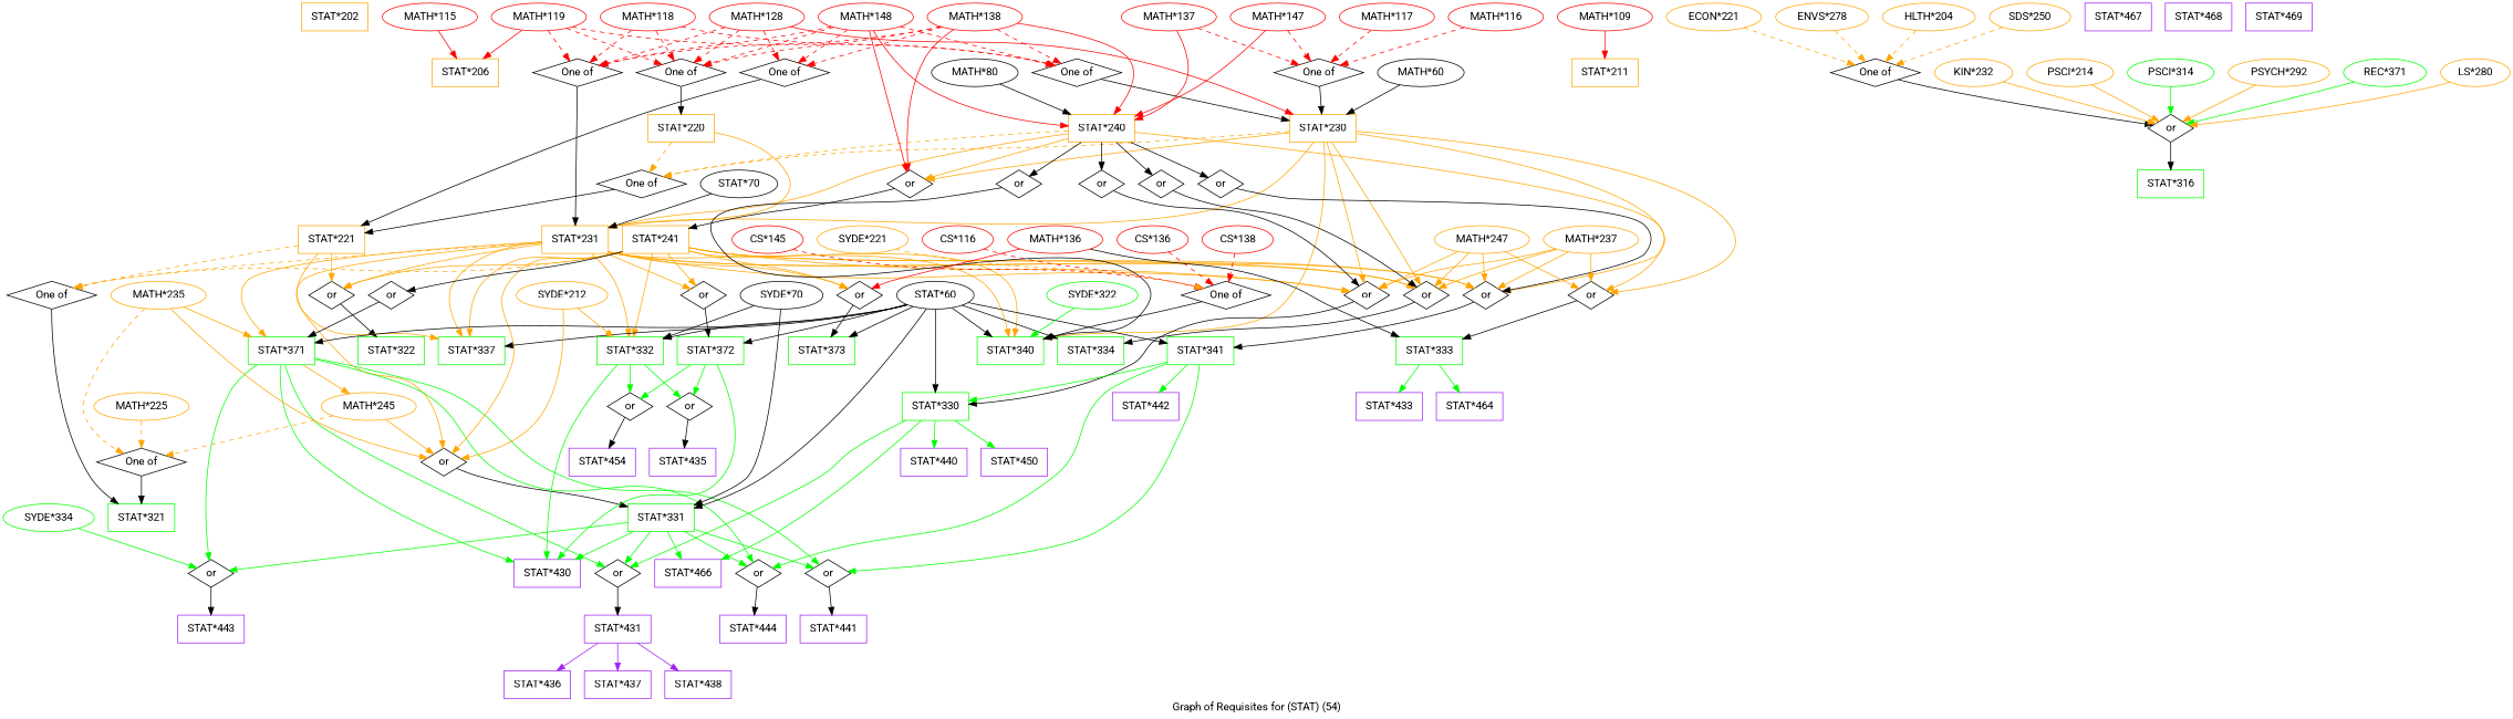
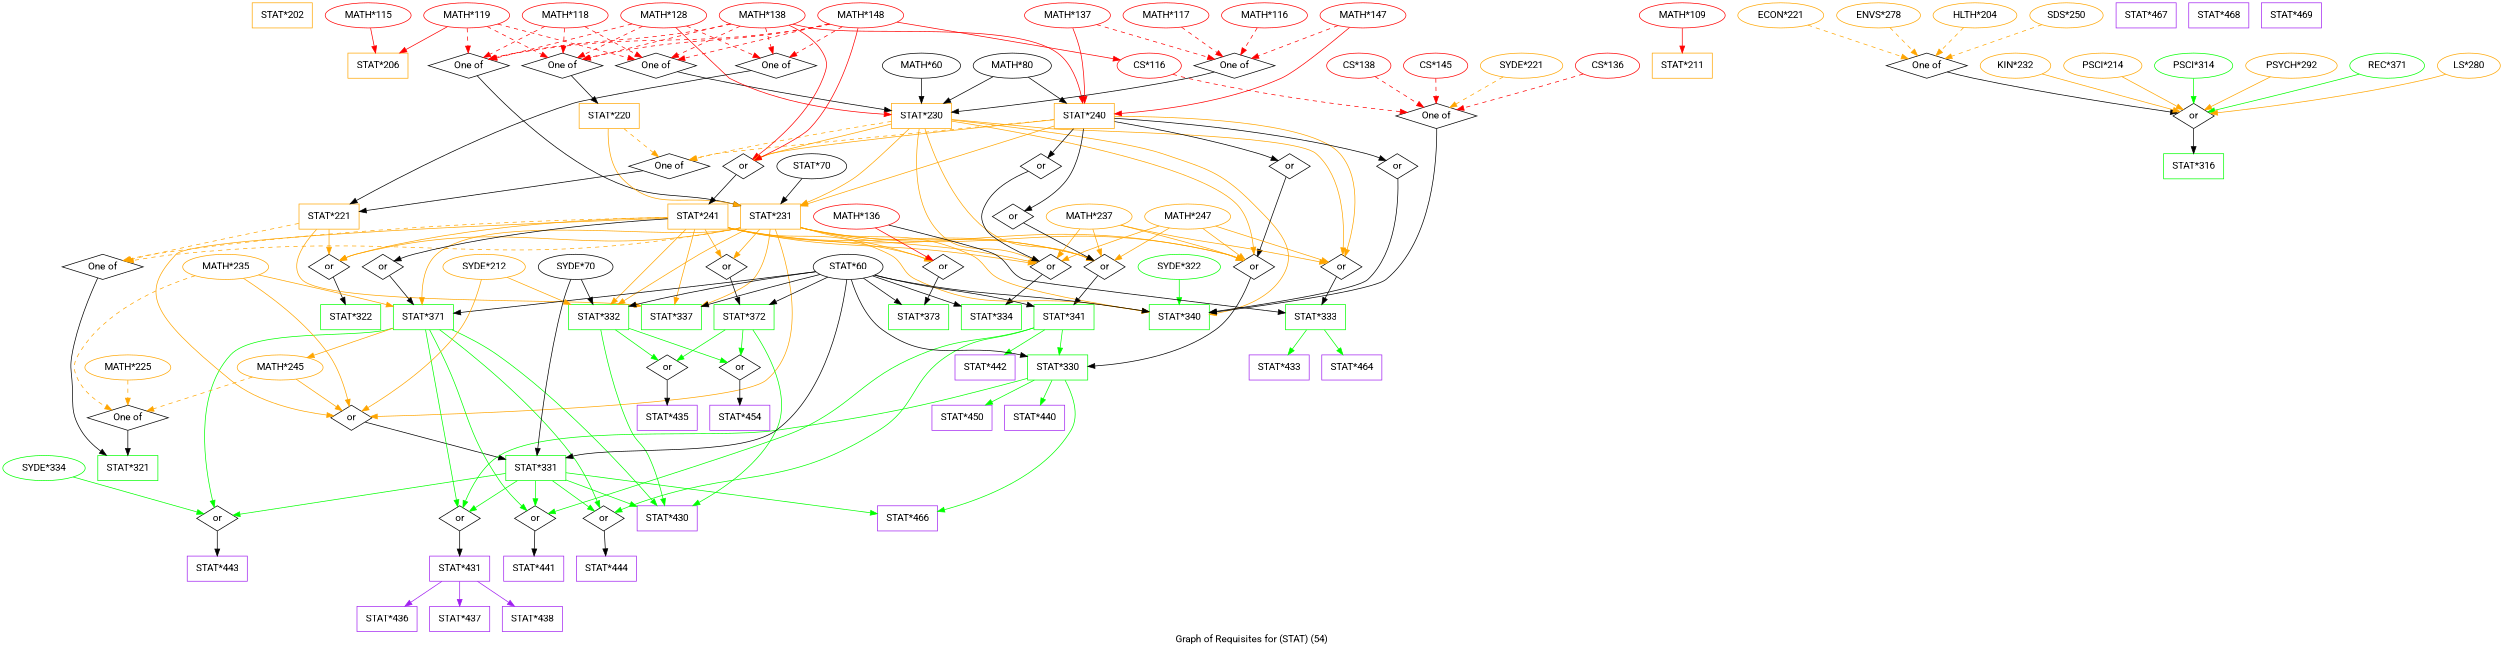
  strict digraph {
    fontname=Roboto
    label="Graph of Requisites for (STAT) (54)"
    node [fontname=Roboto shape=box]
    edge [color=orange fontname=Roboto]
    "STAT*202" [color=orange height=0.5 width=1.1944]
    "STAT*206" [color=orange height=0.5 width=1.1944]
    "MATH*115" [color=red height=0.5 width=1.7151 shape=""]
    "MATH*119" [color=red height=0.5 width=1.7151 shape=""]
    n5 [height=0.5 label="One of" shape=diamond width=1.6085]
    n6 [height=0.5 label="One of" shape=diamond width=1.6085]
    n7 [height=0.5 label="One of" shape=diamond width=1.6085]
    "STAT*220" [color=orange height=0.5 width=1.1944]
    "STAT*230" [color=orange height=0.5 width=1.1944]
    "STAT*231" [color=orange height=0.5 width=1.1944]
    n11 [height=0.5 label="One of" shape=diamond width=1.6085]
    n12 [height=0.5 label=or shape=diamond width=0.81703]
    n13 [height=0.5 label=or shape=diamond width=0.81703]
    "STAT*340" [color=green height=0.5 width=1.1944]
    n15 [height=0.5 label=or shape=diamond width=0.81703]
    n16 [height=0.5 label=or shape=diamond width=0.81703]
    n17 [height=0.5 label=or shape=diamond width=0.81703]
    n18 [height=0.5 label="One of" shape=diamond width=1.6085]
    n19 [height=0.5 label=or shape=diamond width=0.81703]
    "STAT*337" [color=green height=0.5 width=1.1944]
    n21 [height=0.5 label=or shape=diamond width=0.81703]
    "STAT*332" [color=green height=0.5 width=1.1944]
    "STAT*371" [color=green height=0.5 width=1.1944]
    n24 [height=0.5 label=or shape=diamond width=0.81703]
    n25 [height=0.5 label=or shape=diamond width=0.81703]
    "STAT*221" [color=orange height=0.5 width=1.1944]
    "STAT*330" [color=green height=0.5 width=1.1944]
    "STAT*334" [color=green height=0.5 width=1.1944]
    "STAT*341" [color=green height=0.5 width=1.1944]
    "STAT*241" [color=orange height=0.5 width=1.1944]
    "STAT*333" [color=green height=0.5 width=1.1944]
    "STAT*321" [color=green height=0.5 width=1.1944]
    "STAT*322" [color=green height=0.5 width=1.1944]
    "STAT*331" [color=green height=0.5 width=1.1944]
    "STAT*430" [color=purple height=0.5 width=1.1944]
    n36 [height=0.5 label=or shape=diamond width=0.81703]
    n37 [height=0.5 label=or shape=diamond width=0.81703]
    n38 [height=0.5 label=or shape=diamond width=0.81703]
    n39 [height=0.5 label=or shape=diamond width=0.81703]
    n40 [height=0.5 label=or shape=diamond width=0.81703]
    n41 [height=0.5 label=or shape=diamond width=0.81703]
    "MATH*245" [color=orange height=0.5 width=1.7151 shape=""]
    "STAT*372" [color=green height=0.5 width=1.1944]
    "STAT*373" [color=green height=0.5 width=1.1944]
    "STAT*440" [color=purple height=0.5 width=1.1944]
    "STAT*450" [color=purple height=0.5 width=1.1944]
    "STAT*466" [color=purple height=0.5 width=1.1944]
    "STAT*442" [color=purple height=0.5 width=1.1944]
    n49 [height=0.5 label=or shape=diamond width=0.81703]
    "STAT*433" [color=purple height=0.5 width=1.1944]
    "STAT*464" [color=purple height=0.5 width=1.1944]
    "STAT*435" [color=purple height=0.5 width=1.1944]
    "STAT*454" [color=purple height=0.5 width=1.1944]
    "STAT*431" [color=purple height=0.5 width=1.1944]
    "STAT*441" [color=purple height=0.5 width=1.1944]
    "STAT*443" [color=purple height=0.5 width=1.1944]
    "STAT*444" [color=purple height=0.5 width=1.1944]
    "STAT*211" [color=orange height=0.5 width=1.1944]
    "MATH*109" [color=red height=0.5 width=1.7151 shape=""]
    "STAT*436" [color=purple height=0.5 width=1.1944]
    "STAT*437" [color=purple height=0.5 width=1.1944]
    "STAT*438" [color=purple height=0.5 width=1.1944]
    "MATH*118" [color=red height=0.5 width=1.7151 shape=""]
    "MATH*128" [color=red height=0.5 width=1.7151 shape=""]
    n65 [height=0.5 label="One of" shape=diamond width=1.6085]
    "MATH*138" [color=red height=0.5 width=1.7151 shape=""]
    "STAT*240" [color=orange height=0.5 width=1.1944]
    n68 [height=0.5 label=or shape=diamond width=0.81703]
    n69 [height=0.5 label=or shape=diamond width=0.81703]
    n70 [height=0.5 label=or shape=diamond width=0.81703]
    n71 [height=0.5 label=or shape=diamond width=0.81703]
    "MATH*148" [color=red height=0.5 width=1.7151 shape=""]
    n73 [height=0.5 label="One of" shape=diamond width=1.6085]
    "MATH*116" [color=red height=0.5 width=1.7151 shape=""]
    "MATH*117" [color=red height=0.5 width=1.7151 shape=""]
    "MATH*137" [color=red height=0.5 width=1.7151 shape=""]
    "MATH*147" [color=red height=0.5 width=1.7151 shape=""]
    "MATH*80" [height=0.5 width=1.5526 shape=""]
    "MATH*60" [height=0.5 width=1.5526 shape=""]
    "STAT*70" [height=0.5 width=1.3902 shape=""]
    "STAT*316" [color=green height=0.5 width=1.1944]
    n82 [height=0.5 label=or shape=diamond width=0.81703]
    n83 [height=0.5 label="One of" shape=diamond width=1.6085]
    "ECON*221" [color=orange height=0.5 width=1.7151 shape=""]
    "ENVS*278" [color=orange height=0.5 width=1.661 shape=""]
    "HLTH*204" [color=orange height=0.5 width=1.661 shape=""]
    "SDS*250" [color=orange height=0.5 width=1.4624 shape=""]
    "KIN*232" [color=orange height=0.5 width=1.4082 shape=""]
    "PSCI*214" [color=orange height=0.5 width=1.5526 shape=""]
    "PSCI*314" [color=green height=0.5 width=1.5526 shape=""]
    "PSYCH*292" [color=orange height=0.5 width=1.8234 shape=""]
    "REC*371" [color=green height=0.5 width=1.4804 shape=""]
    "LS*280" [color=orange height=0.5 width=1.2457 shape=""]
    n94 [height=0.5 label="One of" shape=diamond width=1.6085]
    "MATH*225" [color=orange height=0.5 width=1.7151 shape=""]
    "MATH*235" [color=orange height=0.5 width=1.7151 shape=""]
    "MATH*237" [color=orange height=0.5 width=1.7151 shape=""]
    "MATH*247" [color=orange height=0.5 width=1.7151 shape=""]
    "STAT*60" [height=0.5 width=1.3902 shape=""]
    "SYDE*212" [color=orange height=0.5 width=1.6429 shape=""]
    "SYDE*70" [height=0.5 width=1.4804 shape=""]
    n102 [height=0.5 label="One of" shape=diamond width=1.6085]
    "CS*116" [color=red height=0.5 width=1.2818 shape=""]
    "CS*136" [color=red height=0.5 width=1.2818 shape=""]
    "CS*138" [color=red height=0.5 width=1.2818 shape=""]
    "CS*145" [color=red height=0.5 width=1.2818 shape=""]
    "SYDE*221" [color=orange height=0.5 width=1.6429 shape=""]
    "SYDE*322" [color=green height=0.5 width=1.6429 shape=""]
    "MATH*136" [color=red height=0.5 width=1.7151 shape=""]
    "SYDE*334" [color=green height=0.5 width=1.6429 shape=""]
    "STAT*467" [color=purple height=0.5 width=1.1944]
    "STAT*468" [color=purple height=0.5 width=1.1944]
    "STAT*469" [color=purple height=0.5 width=1.1944]
    "MATH*115" -> "STAT*206" [color=red]
    "MATH*119" -> "STAT*206" [color=red]
    "MATH*119" -> n5 [color=red style=dashed]
    "MATH*119" -> n6 [color=red style=dashed]
    "MATH*119" -> n7 [color=red style=dashed]
    n5 -> "STAT*220" [color=""]
    n6 -> "STAT*230" [color=""]
    n7 -> "STAT*231" [color=""]
    "STAT*220" -> "STAT*231"
    "STAT*220" -> n11 [style=dashed]
    "STAT*230" -> "STAT*231"
    "STAT*230" -> n11 [style=dashed]
    "STAT*230" -> n12
    "STAT*230" -> n13
    "STAT*230" -> "STAT*340"
    "STAT*230" -> n15
    "STAT*230" -> n16
    "STAT*230" -> n17
    "STAT*231" -> n12
    "STAT*231" -> n13
    "STAT*231" -> "STAT*340"
    "STAT*231" -> n15
    "STAT*231" -> n18 [style=dashed]
    "STAT*231" -> n19
    "STAT*231" -> "STAT*337"
    "STAT*231" -> n21
    "STAT*231" -> "STAT*332"
    "STAT*231" -> "STAT*371"
    "STAT*231" -> n24
    "STAT*231" -> n25
    n11 -> "STAT*221" [color=""]
    n12 -> "STAT*330" [color=""]
    n13 -> "STAT*334" [color=""]
    n15 -> "STAT*341" [color=""]
    n16 -> "STAT*241" [color=""]
    n17 -> "STAT*333" [color=""]
    n18 -> "STAT*321" [color=""]
    n19 -> "STAT*322" [color=""]
    n21 -> "STAT*331" [color=""]
    "STAT*332" -> "STAT*430" [color=green]
    "STAT*332" -> n36 [color=green]
    "STAT*332" -> n37 [color=green]
    "STAT*371" -> "STAT*430" [color=green]
    "STAT*371" -> n38 [color=green]
    "STAT*371" -> n39 [color=green]
    "STAT*371" -> n40 [color=green]
    "STAT*371" -> n41 [color=green]
    "STAT*371" -> "MATH*245"
    n24 -> "STAT*372" [color=""]
    n25 -> "STAT*373" [color=""]
    "STAT*221" -> n18 [style=dashed]
    "STAT*221" -> n19
    "STAT*221" -> "STAT*337"
    "STAT*330" -> n38 [color=green]
    "STAT*330" -> "STAT*440" [color=green]
    "STAT*330" -> "STAT*450" [color=green]
    "STAT*330" -> "STAT*466" [color=green]
    "STAT*341" -> "STAT*330" [color=green]
    "STAT*341" -> n39 [color=green]
    "STAT*341" -> n41 [color=green]
    "STAT*341" -> "STAT*442" [color=green]
    "STAT*241" -> n12
    "STAT*241" -> n13
    "STAT*241" -> "STAT*340"
    "STAT*241" -> n15
    "STAT*241" -> n18 [style=dashed]
    "STAT*241" -> n19
    "STAT*241" -> "STAT*337"
    "STAT*241" -> n21
    "STAT*241" -> "STAT*332"
    "STAT*241" -> n24
    "STAT*241" -> n25
    "STAT*241" -> n49 [color=""]
    "STAT*333" -> "STAT*433" [color=green]
    "STAT*333" -> "STAT*464" [color=green]
    "STAT*331" -> "STAT*430" [color=green]
    "STAT*331" -> n38 [color=green]
    "STAT*331" -> n39 [color=green]
    "STAT*331" -> n40 [color=green]
    "STAT*331" -> n41 [color=green]
    "STAT*331" -> "STAT*466" [color=green]
    n36 -> "STAT*435" [color=""]
    n37 -> "STAT*454" [color=""]
    n38 -> "STAT*431" [color=""]
    n39 -> "STAT*441" [color=""]
    n40 -> "STAT*443" [color=""]
    n41 -> "STAT*444" [color=""]
    "MATH*245" -> n21
    "MATH*245" -> n94 [style=dashed]
    "STAT*372" -> "STAT*430" [color=green]
    "STAT*372" -> n36 [color=green]
    "STAT*372" -> n37 [color=green]
    n49 -> "STAT*371" [color=""]
    "STAT*431" -> "STAT*436" [color=purple]
    "STAT*431" -> "STAT*437" [color=purple]
    "STAT*431" -> "STAT*438" [color=purple]
    "MATH*109" -> "STAT*211" [color=red]
    "MATH*118" -> n5 [color=red style=dashed]
    "MATH*118" -> n6 [color=red style=dashed]
    "MATH*118" -> n7 [color=red style=dashed]
    "MATH*128" -> n5 [color=red style=dashed]
    "MATH*128" -> n7 [color=red style=dashed]
    "MATH*128" -> "STAT*230" [color=red]
    "MATH*128" -> n65 [color=red style=dashed]
    n65 -> "STAT*221" [color=""]
    "MATH*138" -> n5 [color=red style=dashed]
    "MATH*138" -> n6 [color=red style=dashed]
    "MATH*138" -> n7 [color=red style=dashed]
    "MATH*138" -> n16 [color=red]
    "MATH*138" -> n65 [color=red style=dashed]
    "MATH*138" -> "STAT*240" [color=red]
    "STAT*240" -> "STAT*231"
    "STAT*240" -> n11 [style=dashed]
    "STAT*240" -> n16
    "STAT*240" -> n17
    "STAT*240" -> n68 [color=""]
    "STAT*240" -> n69 [color=""]
    "STAT*240" -> n70 [color=""]
    "STAT*240" -> n71 [color=""]
    n68 -> n12 [color=""]
    n69 -> n13 [color=""]
    n70 -> "STAT*340" [color=""]
    n71 -> n15 [color=""]
    "MATH*148" -> n5 [color=red style=dashed]
    "MATH*148" -> n6 [color=red style=dashed]
    "MATH*148" -> n7 [color=red style=dashed]
    "MATH*148" -> n16 [color=red]
    "MATH*148" -> n65 [color=red style=dashed]
-   "MATH*148" -> "STAT*240" [color=red]
+   "MATH*148" -> "CS*116" [color=red]
    n73 -> "STAT*230" [color=""]
    "MATH*116" -> n73 [color=red style=dashed]
    "MATH*117" -> n73 [color=red style=dashed]
    "MATH*137" -> "STAT*240" [color=red]
    "MATH*137" -> n73 [color=red style=dashed]
    "MATH*147" -> "STAT*240" [color=red]
    "MATH*147" -> n73 [color=red style=dashed]
+   "MATH*80" -> "STAT*230" [color=""]
    "MATH*80" -> "STAT*240" [color=""]
    "MATH*60" -> "STAT*230" [color=""]
    "STAT*70" -> "STAT*231" [color=""]
    n82 -> "STAT*316" [color=""]
    n83 -> n82 [color=""]
    "ECON*221" -> n83 [style=dashed]
    "ENVS*278" -> n83 [style=dashed]
    "HLTH*204" -> n83 [style=dashed]
    "SDS*250" -> n83 [style=dashed]
    "KIN*232" -> n82
    "PSCI*214" -> n82
    "PSCI*314" -> n82 [color=green]
    "PSYCH*292" -> n82
    "REC*371" -> n82 [color=green]
    "LS*280" -> n82
    n94 -> "STAT*321" [color=""]
    "MATH*225" -> n94 [style=dashed]
    "MATH*235" -> n21
    "MATH*235" -> "STAT*371"
    "MATH*235" -> n94 [style=dashed]
    "MATH*237" -> n12
    "MATH*237" -> n13
    "MATH*237" -> n15
    "MATH*237" -> n17
    "MATH*247" -> n12
    "MATH*247" -> n13
    "MATH*247" -> n15
    "MATH*247" -> n17
    "STAT*60" -> "STAT*340" [color=""]
    "STAT*60" -> "STAT*337" [color=""]
    "STAT*60" -> "STAT*332" [color=""]
    "STAT*60" -> "STAT*371" [color=""]
    "STAT*60" -> "STAT*330" [color=""]
    "STAT*60" -> "STAT*334" [color=""]
    "STAT*60" -> "STAT*341" [color=""]
    "STAT*60" -> "STAT*331" [color=""]
    "STAT*60" -> "STAT*372" [color=""]
    "STAT*60" -> "STAT*373" [color=""]
    "SYDE*212" -> n21
    "SYDE*212" -> "STAT*332"
    "SYDE*70" -> "STAT*332" [color=""]
    "SYDE*70" -> "STAT*331" [color=""]
    n102 -> "STAT*340" [color=""]
    "CS*116" -> n102 [color=red style=dashed]
    "CS*136" -> n102 [color=red style=dashed]
    "CS*138" -> n102 [color=red style=dashed]
    "CS*145" -> n102 [color=red style=dashed]
    "SYDE*221" -> n102 [style=dashed]
    "SYDE*322" -> "STAT*340" [color=green]
    "MATH*136" -> n25 [color=red]
    "MATH*136" -> "STAT*333" [color=""]
    "SYDE*334" -> n40 [color=green]
  }
